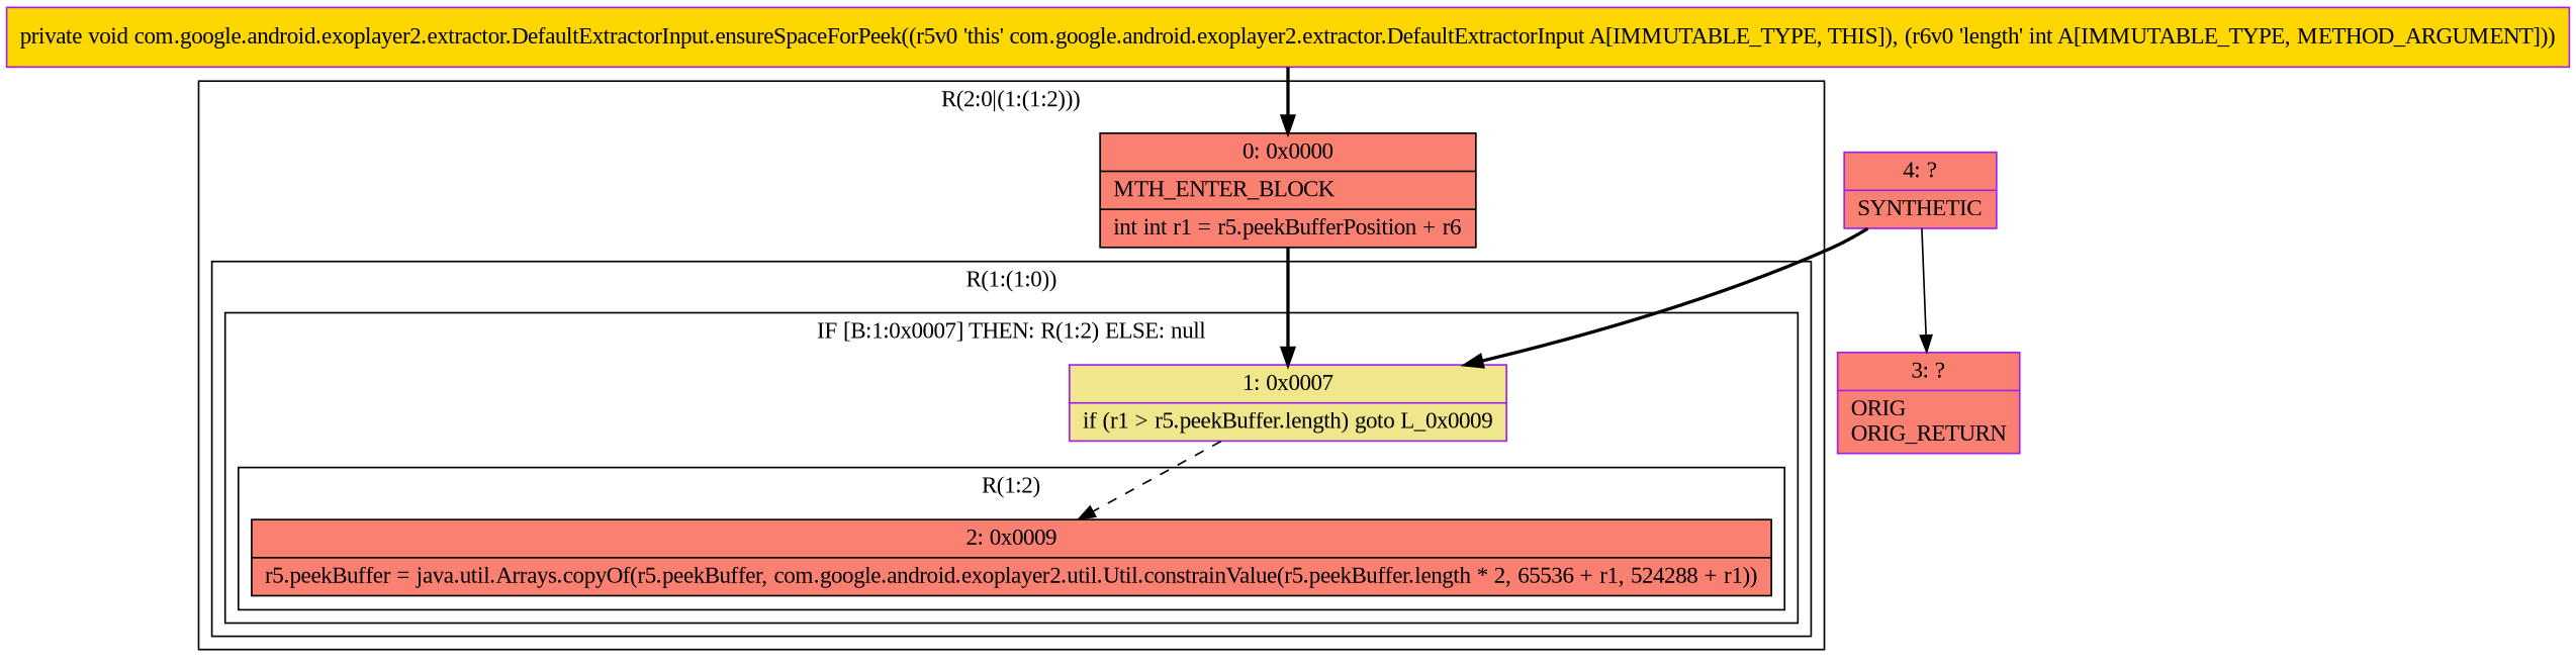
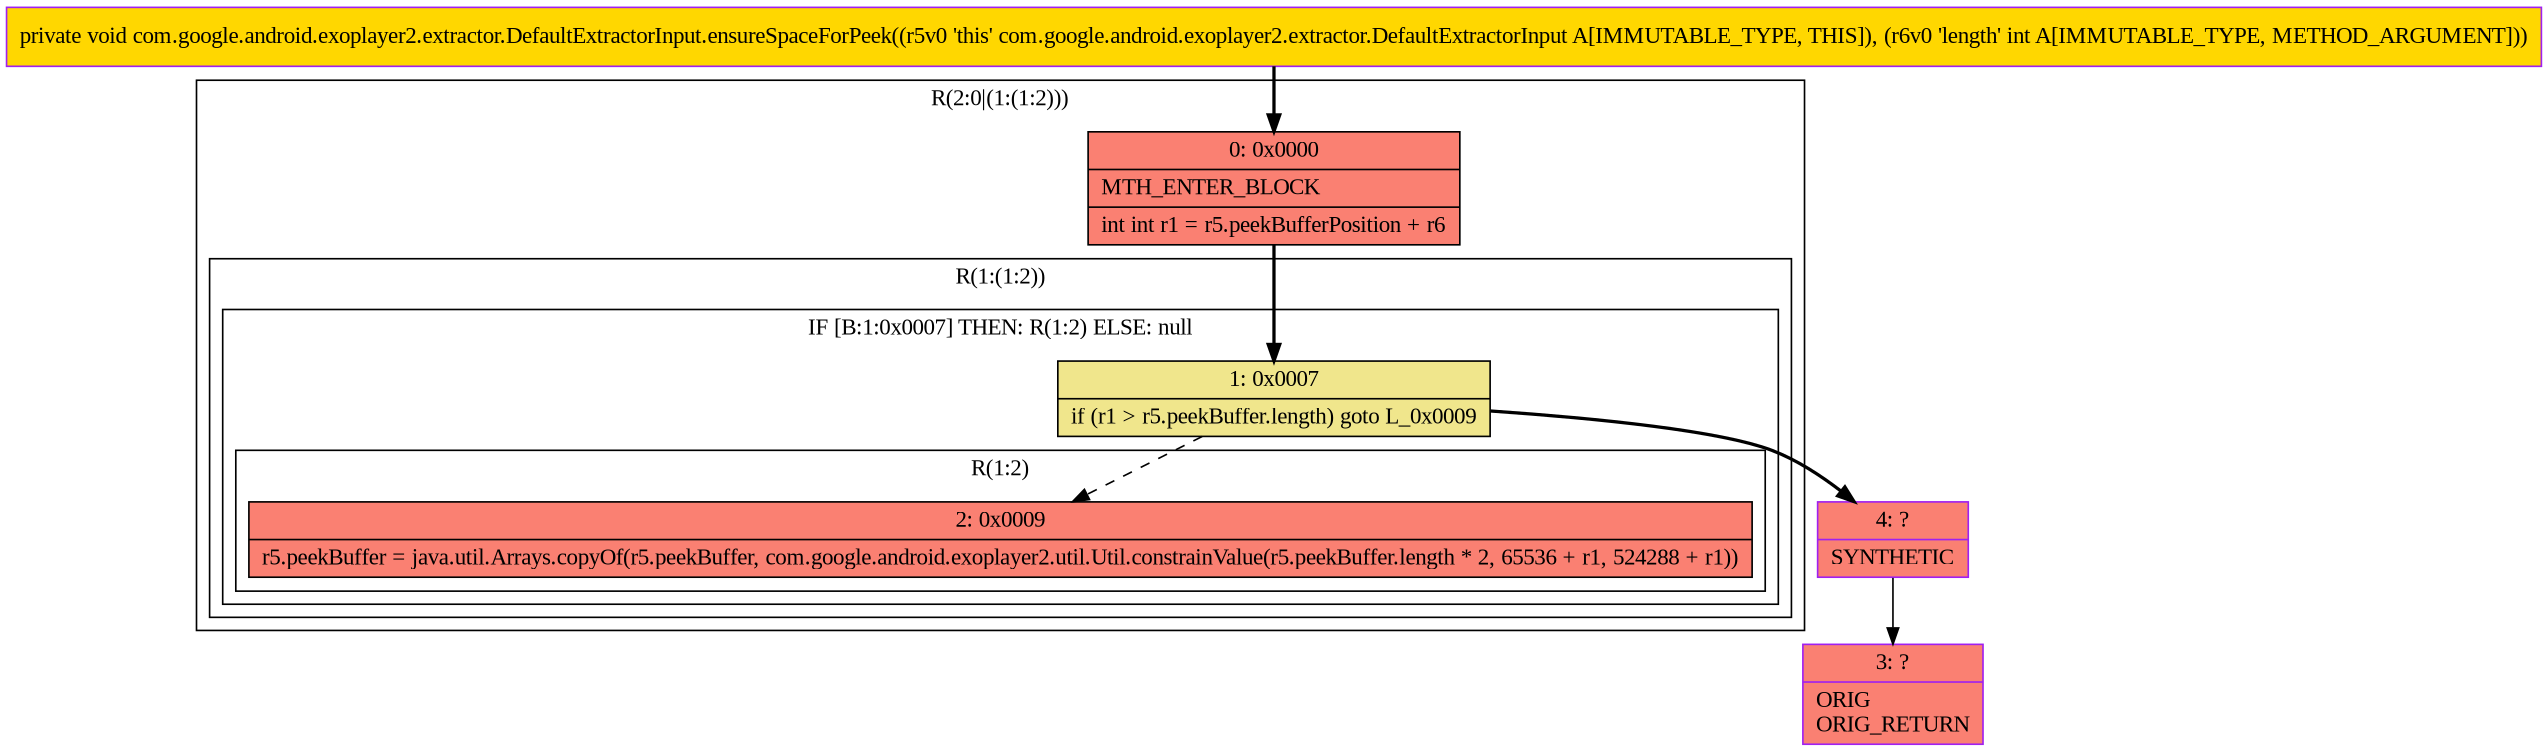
  digraph {
    fontname="Liberation Serif"
    node [color=purple fillcolor=salmon fontname="Liberation Serif" shape=record style=filled]
    edge [fontname="Liberation Serif" style=bold]
    n1 [color=black label="{2\:\ 0x0009|r5.peekBuffer = java.util.Arrays.copyOf(r5.peekBuffer, com.google.android.exoplayer2.util.Util.constrainValue(r5.peekBuffer.length * 2, 65536 + r1, 524288 + r1))\l}"]
-   n2 [fillcolor=khaki label="{1\:\ 0x0007|if (r1 \> r5.peekBuffer.length) goto L_0x0009\l}"]
+   n2 [color=black fillcolor=khaki label="{1\:\ 0x0007|if (r1 \> r5.peekBuffer.length) goto L_0x0009\l}"]
    n3 [color=black label="{0\:\ 0x0000|MTH_ENTER_BLOCK\l|int int r1 = r5.peekBufferPosition + r6\l}"]
    n4 [label="{4\:\ ?|SYNTHETIC\l}"]
    n5 [label="{3\:\ ?|ORIG\lORIG_RETURN\l}"]
    n6 [fillcolor=gold label="{private void com.google.android.exoplayer2.extractor.DefaultExtractorInput.ensureSpaceForPeek((r5v0 'this' com.google.android.exoplayer2.extractor.DefaultExtractorInput A[IMMUTABLE_TYPE, THIS]), (r6v0 'length' int A[IMMUTABLE_TYPE, METHOD_ARGUMENT])) }"]
    subgraph cluster_1 {
      label="R(2:0|(1:(1:2)))"
      n3
      subgraph cluster_2 {
-       label="R(1:(1:0))"
+       label="R(1:(1:2))"
        subgraph cluster_3 {
          label="IF [B:1:0x0007] THEN: R(1:2) ELSE: null"
          n2
          subgraph cluster_4 {
            label="R(1:2)"
            n1
          }
        }
      }
    }
    n2 -> n1 [style=dashed]
-   n4 -> n2
+   n2 -> n4
    n3 -> n2
    n4 -> n5 [style=solid]
    n6 -> n3
  }
